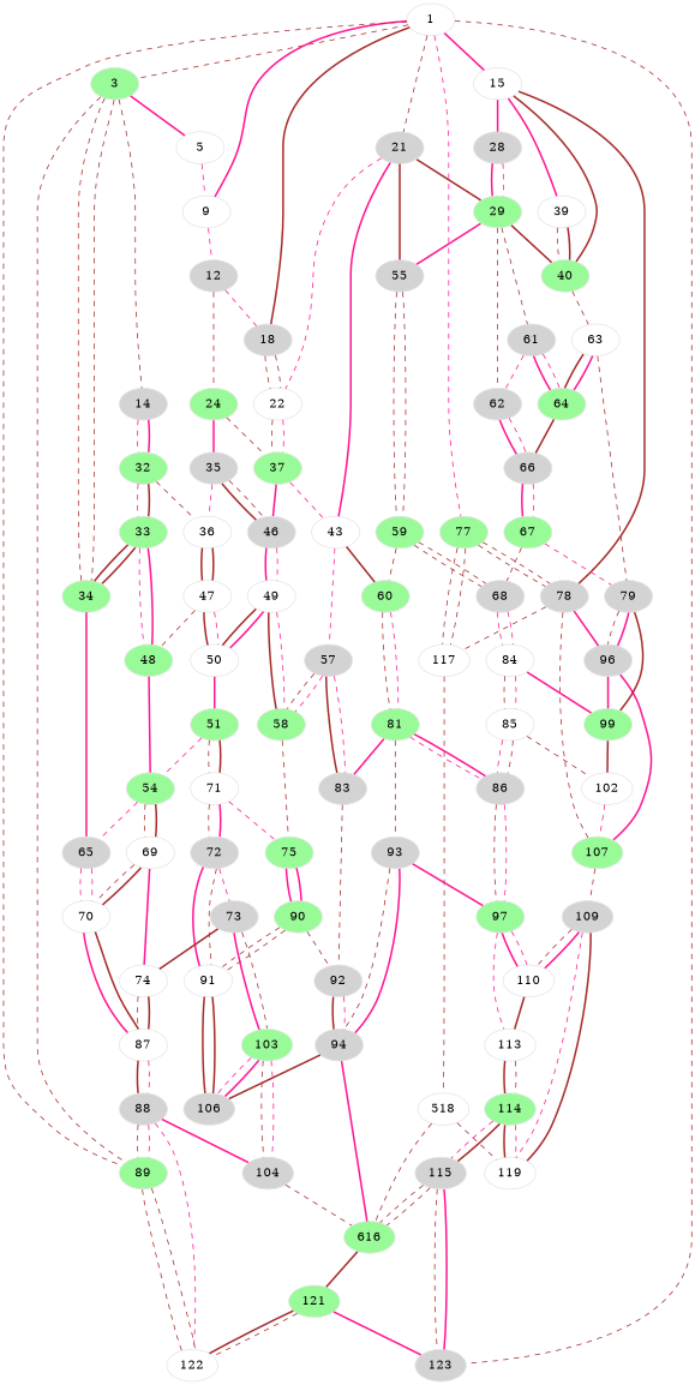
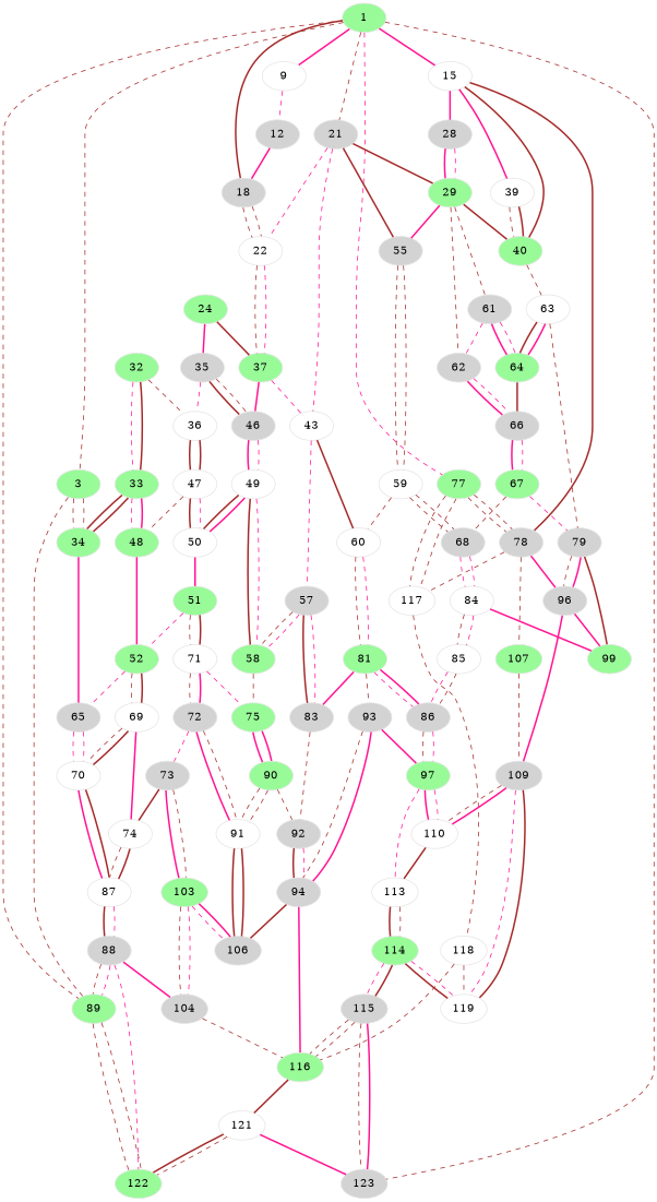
  graph {
    node [color=gray90 fillcolor=lightgrey style=filled]
    edge [color=brown style=dashed]
-   1 [fillcolor=white super="+6+2"]
+   1 [fillcolor=palegreen super="+6+2"]
    3 [fillcolor=palegreen super="+4"]
    9 [fillcolor=white super="+11"]
    15 [fillcolor=white super="+44+16"]
    18
    21 [super="+31"]
    77 [fillcolor=palegreen]
    89 [fillcolor=palegreen]
    123 [super="+124"]
-   5 [fillcolor=white super="+10"]
-   14
    34 [fillcolor=palegreen]
    12 [super="+19"]
    28
    39 [fillcolor=white]
    40 [fillcolor=palegreen super="+45"]
    78 [super="+95"]
    22 [fillcolor=white]
    29 [fillcolor=palegreen super="+41+30"]
    43 [fillcolor=white super="+56"]
    55
    117 [fillcolor=white]
-   122 [fillcolor=white]
+   122 [fillcolor=palegreen]
    32 [fillcolor=palegreen]
    65
    24 [fillcolor=palegreen super="+25"]
    37 [fillcolor=palegreen super="+38"]
    35
    33 [fillcolor=palegreen]
    36 [fillcolor=white]
    63 [fillcolor=white]
    96 [super="+101"]
    107 [fillcolor=palegreen super="+108"]
    61
    62
    57
-   60 [fillcolor=palegreen]
-   59 [fillcolor=palegreen]
+   60 [fillcolor=white]
+   59 [fillcolor=white]
    46
    64 [fillcolor=palegreen]
    66
    48 [fillcolor=palegreen]
    47 [fillcolor=white]
-   52 [fillcolor=palegreen super="+53" label=54]
+   52 [fillcolor=palegreen super="+53"]
    70 [fillcolor=white]
    49 [fillcolor=white]
    50 [fillcolor=white]
    79 [super="+80"]
    58 [fillcolor=palegreen]
    83
    81 [fillcolor=palegreen super="+82"]
    51 [fillcolor=palegreen]
    69 [fillcolor=white]
    75 [fillcolor=palegreen]
    71 [fillcolor=white]
    72
    74 [fillcolor=white]
    68
    92
    90 [fillcolor=palegreen]
    84 [fillcolor=white]
    86
    93
    67 [fillcolor=palegreen]
    99 [fillcolor=palegreen super="+100"]
    87 [fillcolor=white]
    85 [fillcolor=white]
    88 [super="+105"]
    73
    91 [fillcolor=white]
    103 [fillcolor=palegreen]
    106
    104
-   118 [fillcolor=white label=518]
+   118 [fillcolor=white]
    109
-   102 [fillcolor=white]
    97 [fillcolor=palegreen super="+98"]
    94 [super="+111"]
    110 [fillcolor=white]
    113 [fillcolor=white]
-   116 [fillcolor=palegreen super="+120" label=616]
-   121 [fillcolor=palegreen]
+   116 [fillcolor=palegreen super="+120"]
+   121 [fillcolor=white]
    114 [fillcolor=palegreen]
    119 [fillcolor=white]
    115
    1 -- 3
    1 -- 9 [color=deeppink style=bold]
    1 -- 15 [color=deeppink style=bold weight=3]
    1 -- 18 [style=bold]
    1 -- 21
    1 -- 77 [color=deeppink]
    1 -- 89
    1 -- 123
    3 -- 89
-   3 -- 5 [color=deeppink style=bold]
-   3 -- 14
    3 -- 34
    3 -- 34
    9 -- 12 [color=deeppink]
    15 -- 28 [color=deeppink style=bold weight=2]
    15 -- 39 [color=deeppink style=bold weight=2]
    15 -- 40 [style=bold]
    15 -- 78 [style=bold]
    18 -- 22
    18 -- 22
    21 -- 22 [color=deeppink]
    21 -- 29 [style=bold]
-   21 -- 43 [color=deeppink style=bold]
+   21 -- 43 [color=deeppink]
    21 -- 55 [style=bold]
    77 -- 78
    77 -- 78
    77 -- 117
    77 -- 117
    89 -- 122
    89 -- 122
-   5 -- 9 [color=deeppink weight=2]
-   14 -- 32 [color=deeppink]
-   14 -- 32 [color=deeppink style=bold]
    34 -- 65 [color=deeppink style=bold]
-   12 -- 18 [color=deeppink]
-   12 -- 24
+   12 -- 18 [color=deeppink style=bold]
    28 -- 29 [color=deeppink style=bold]
    28 -- 29 [color=deeppink]
    39 -- 40
    39 -- 40 [style=bold]
    40 -- 63
    78 -- 117
    78 -- 96 [color=deeppink style=bold]
    78 -- 107
    22 -- 37
    22 -- 37 [color=deeppink]
    29 -- 40 [style=bold]
    29 -- 55 [color=deeppink style=bold]
    29 -- 61
    29 -- 62
    43 -- 57 [color=deeppink]
    43 -- 60 [style=bold]
    55 -- 59
    55 -- 59
    117 -- 118
    32 -- 33 [color=deeppink]
    32 -- 33 [style=bold]
    32 -- 36
    65 -- 70 [color=deeppink]
    65 -- 70 [color=deeppink]
-   24 -- 37
+   24 -- 37 [style=bold]
    24 -- 35 [color=deeppink style=bold]
    37 -- 43 [color=deeppink]
    37 -- 46 [color=deeppink style=bold]
    35 -- 36 [color=deeppink]
    35 -- 46 [style=bold]
    35 -- 46
    33 -- 34 [style=bold]
    33 -- 34 [style=bold]
    33 -- 48 [color=deeppink]
    33 -- 48 [color=deeppink style=bold]
    36 -- 47 [style=bold]
    36 -- 47 [style=bold]
    63 -- 64 [style=bold]
    63 -- 64 [color=deeppink style=bold]
    63 -- 79
-   96 -- 107 [color=deeppink style=bold]
+   96 -- 109 [color=deeppink style=bold]
    96 -- 99 [color=deeppink style=bold]
    107 -- 109
    61 -- 62 [color=deeppink]
    61 -- 64 [color=deeppink style=bold]
    61 -- 64 [color=deeppink]
    62 -- 66 [color=deeppink style=bold]
    62 -- 66 [color=deeppink]
    57 -- 58
    57 -- 58 [color=deeppink]
    57 -- 83 [style=bold]
    57 -- 83 [color=deeppink]
    60 -- 81
    60 -- 81 [color=deeppink]
    59 -- 60
    59 -- 68
    59 -- 68
    46 -- 49 [color=deeppink style=bold]
    46 -- 49 [color=deeppink]
    64 -- 66 [style=bold]
    66 -- 67 [color=deeppink style=bold]
    66 -- 67 [color=deeppink]
    48 -- 52 [color=deeppink style=bold]
    47 -- 48
    47 -- 50 [style=bold]
    47 -- 50 [color=deeppink]
    52 -- 65 [color=deeppink]
    52 -- 69
    52 -- 69 [style=bold]
    70 -- 87 [color=deeppink style=bold]
    70 -- 87 [style=bold]
    49 -- 50 [style=bold]
    49 -- 50 [color=deeppink style=bold]
    49 -- 58 [style=bold]
    49 -- 58 [color=deeppink]
    50 -- 51 [color=deeppink style=bold]
    79 -- 96
    79 -- 96 [color=deeppink style=bold]
    79 -- 99 [style=bold]
    58 -- 75
    83 -- 92
    81 -- 83 [color=deeppink style=bold]
    81 -- 86 [color=deeppink]
    81 -- 86 [color=deeppink style=bold]
    81 -- 93
    51 -- 52 [color=deeppink]
    51 -- 71
    51 -- 71 [style=bold]
    69 -- 70
    69 -- 70 [style=bold]
    69 -- 74 [color=deeppink style=bold]
    75 -- 90 [color=deeppink style=bold]
    75 -- 90 [color=deeppink style=bold]
    71 -- 75 [color=deeppink]
    71 -- 72
    71 -- 72 [color=deeppink style=bold]
    72 -- 73 [color=deeppink]
    72 -- 91 [color=deeppink style=bold]
    72 -- 91
    74 -- 87
    74 -- 87 [style=bold]
    68 -- 84 [color=deeppink]
    68 -- 84 [color=deeppink]
    92 -- 94 [style=bold]
    92 -- 94 [color=deeppink]
    90 -- 92
    90 -- 91
    90 -- 91
    84 -- 99 [color=deeppink style=bold]
    84 -- 85
    84 -- 85 [color=deeppink]
    86 -- 97
    86 -- 97 [color=deeppink]
    93 -- 97 [color=deeppink style=bold]
    93 -- 94
    93 -- 94 [color=deeppink style=bold]
    67 -- 79 [color=deeppink]
    67 -- 68
-   99 -- 102 [style=bold]
    87 -- 88 [style=bold]
    87 -- 88 [color=deeppink]
    85 -- 86 [color=deeppink]
    85 -- 86
-   85 -- 102
    88 -- 89
    88 -- 89 [color=deeppink]
    88 -- 122 [color=deeppink]
    88 -- 104 [color=deeppink style=bold]
    73 -- 74 [style=bold]
    73 -- 103 [color=deeppink style=bold]
    73 -- 103
    91 -- 106 [style=bold]
    91 -- 106 [style=bold]
    103 -- 106 [color=deeppink]
    103 -- 106 [color=deeppink style=bold]
    103 -- 104
    103 -- 104 [color=deeppink]
    104 -- 116
    118 -- 116
    118 -- 119
    109 -- 110
    109 -- 110 [color=deeppink style=bold]
    109 -- 119 [color=deeppink]
    109 -- 119 [style=bold]
-   102 -- 107 [color=deeppink]
    97 -- 110 [color=deeppink style=bold]
    97 -- 110 [color=deeppink]
    97 -- 113 [color=deeppink]
    94 -- 106 [style=bold]
    94 -- 116 [color=deeppink style=bold]
    110 -- 113 [style=bold]
    113 -- 114 [style=bold]
    113 -- 114
    116 -- 121 [style=bold]
    121 -- 123 [color=deeppink style=bold]
    121 -- 122 [style=bold]
    121 -- 122
    114 -- 119 [style=bold]
    114 -- 119 [color=deeppink]
    114 -- 115 [color=deeppink]
    114 -- 115 [style=bold]
    115 -- 123
    115 -- 123 [color=deeppink style=bold]
    115 -- 116
    115 -- 116
  }
